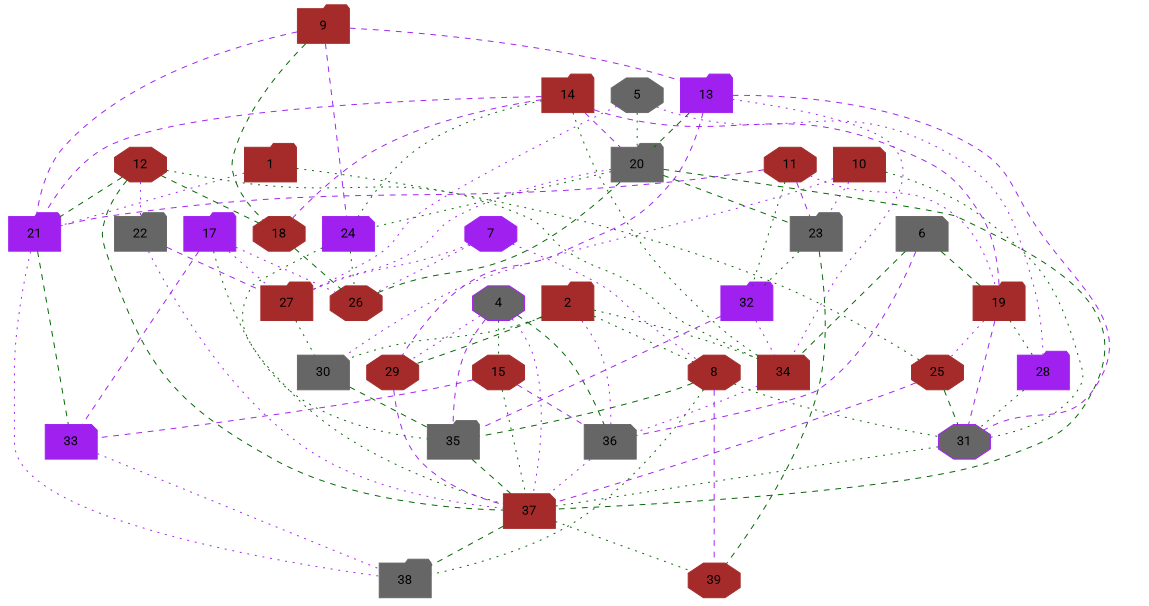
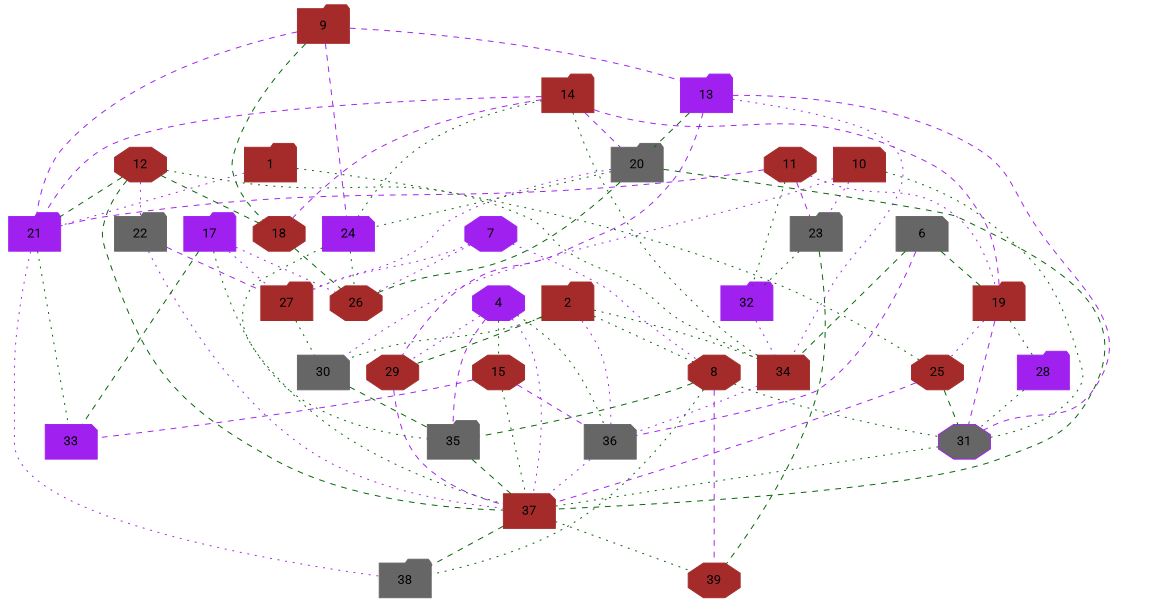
  graph {
    fontname=Roboto
    node [color=brown fontname=Roboto shape=folder style=filled]
    edge [color=purple fontname=Roboto style=dotted weight=1.0]
    21 [color=purple]
    1
    25 [shape=octagon]
    38 [color=gray40]
    33 [color=purple shape=note]
    37 [shape=note]
    31 [color=purple fillcolor=gray40 shape=octagon]
    8 [shape=octagon]
    2
    29 [shape=octagon]
    30 [color=gray40 shape=note]
    34 [shape=note]
    36 [color=gray40 shape=note]
    35 [color=gray40]
    39 [shape=octagon]
-   5 [color=gray40 shape=octagon]
    28 [color=purple]
    20 [color=gray40]
    27
    10 [shape=note]
    23 [color=gray40]
-   4 [color=purple shape=octagon fillcolor=gray40]
+   4 [color=purple shape=octagon]
    15 [shape=octagon]
    26 [shape=octagon]
    24 [color=purple shape=note]
    6 [color=gray40 shape=note]
    19
    22 [color=gray40]
    7 [color=purple shape=octagon]
    9
    13 [color=purple]
    18 [shape=octagon]
    32 [color=purple]
    11 [shape=octagon]
    12 [shape=octagon]
    14
    17 [color=purple]
    21 -- 38
-   21 -- 33 [color=darkgreen style=dashed]
+   21 -- 33 [color=darkgreen]
    1 -- 21
    1 -- 25 [color=darkgreen]
    25 -- 37 [style=dashed]
    25 -- 31 [color=darkgreen style=dashed]
-   33 -- 38
    37 -- 38 [color=darkgreen style=dashed]
    37 -- 39 [color=darkgreen]
    31 -- 37 [color=darkgreen weight=2.0]
    8 -- 38 [color=darkgreen]
    8 -- 31 [color=darkgreen]
    8 -- 35 [color=darkgreen style=dashed]
    8 -- 39 [style=dashed]
    2 -- 8 [color=darkgreen]
    2 -- 29 [color=darkgreen style=dashed]
    2 -- 30 [color=darkgreen]
    2 -- 34 [color=darkgreen]
    2 -- 36
    29 -- 37 [style=dashed]
    30 -- 35 [color=darkgreen style=dashed]
    34 -- 36
    36 -- 37
    35 -- 37 [color=darkgreen style=dashed]
-   5 -- 28
-   5 -- 20 [color=darkgreen]
-   5 -- 27
    28 -- 31 [color=darkgreen]
    20 -- 37 [color=darkgreen style=dashed]
    20 -- 27
-   20 -- 23 [color=darkgreen style=dashed]
    20 -- 26 [color=darkgreen style=dashed]
    20 -- 24 [color=darkgreen]
    27 -- 30 [color=darkgreen]
    10 -- 31 [color=darkgreen]
    10 -- 30
    10 -- 23
    23 -- 39 [color=darkgreen style=dashed]
    23 -- 32 [color=darkgreen]
    4 -- 37
    4 -- 29
-   4 -- 36 [color=darkgreen style=dashed]
+   4 -- 36 [color=darkgreen]
    4 -- 35 [style=dashed]
    4 -- 15 [color=darkgreen]
    15 -- 33 [style=dashed]
    15 -- 37 [color=darkgreen]
    15 -- 36 [style=dashed]
    24 -- 37 [color=darkgreen]
    24 -- 26 [color=darkgreen]
    6 -- 34 [color=darkgreen style=dashed]
    6 -- 36 [style=dashed]
    6 -- 19 [color=darkgreen style=dashed]
    19 -- 25
    19 -- 31 [style=dashed]
    19 -- 28 [color=darkgreen]
    22 -- 37
    22 -- 27 [style=dashed]
    7 -- 8 [weight=2.0]
    7 -- 27
    7 -- 26
    9 -- 21 [style=dashed]
    9 -- 24 [style=dashed]
    9 -- 13 [style=dashed weight=2.0]
    9 -- 18 [color=darkgreen style=dashed]
    13 -- 31 [style=dashed]
    13 -- 29 [style=dashed]
    13 -- 34
    13 -- 20 [color=darkgreen style=dashed]
    18 -- 26 [color=darkgreen style=dashed]
    32 -- 34
-   32 -- 35 [style=dashed]
    11 -- 21 [style=dashed]
    11 -- 23 [style=dashed weight=2.0]
    11 -- 19
    11 -- 32 [color=darkgreen]
    12 -- 21 [color=darkgreen style=dashed]
    12 -- 37 [color=darkgreen style=dashed]
    12 -- 34 [color=darkgreen]
    12 -- 22
    12 -- 18 [color=darkgreen style=dashed]
    14 -- 21 [style=dashed]
    14 -- 34 [color=darkgreen]
    14 -- 20 [style=dashed weight=2.0]
    14 -- 24 [color=darkgreen]
    14 -- 19 [style=dashed weight=2.0]
    14 -- 18 [style=dashed]
-   17 -- 33 [style=dashed]
+   17 -- 33 [color=darkgreen style=dashed]
    17 -- 35 [color=darkgreen]
    17 -- 27
    17 -- 26
  }
